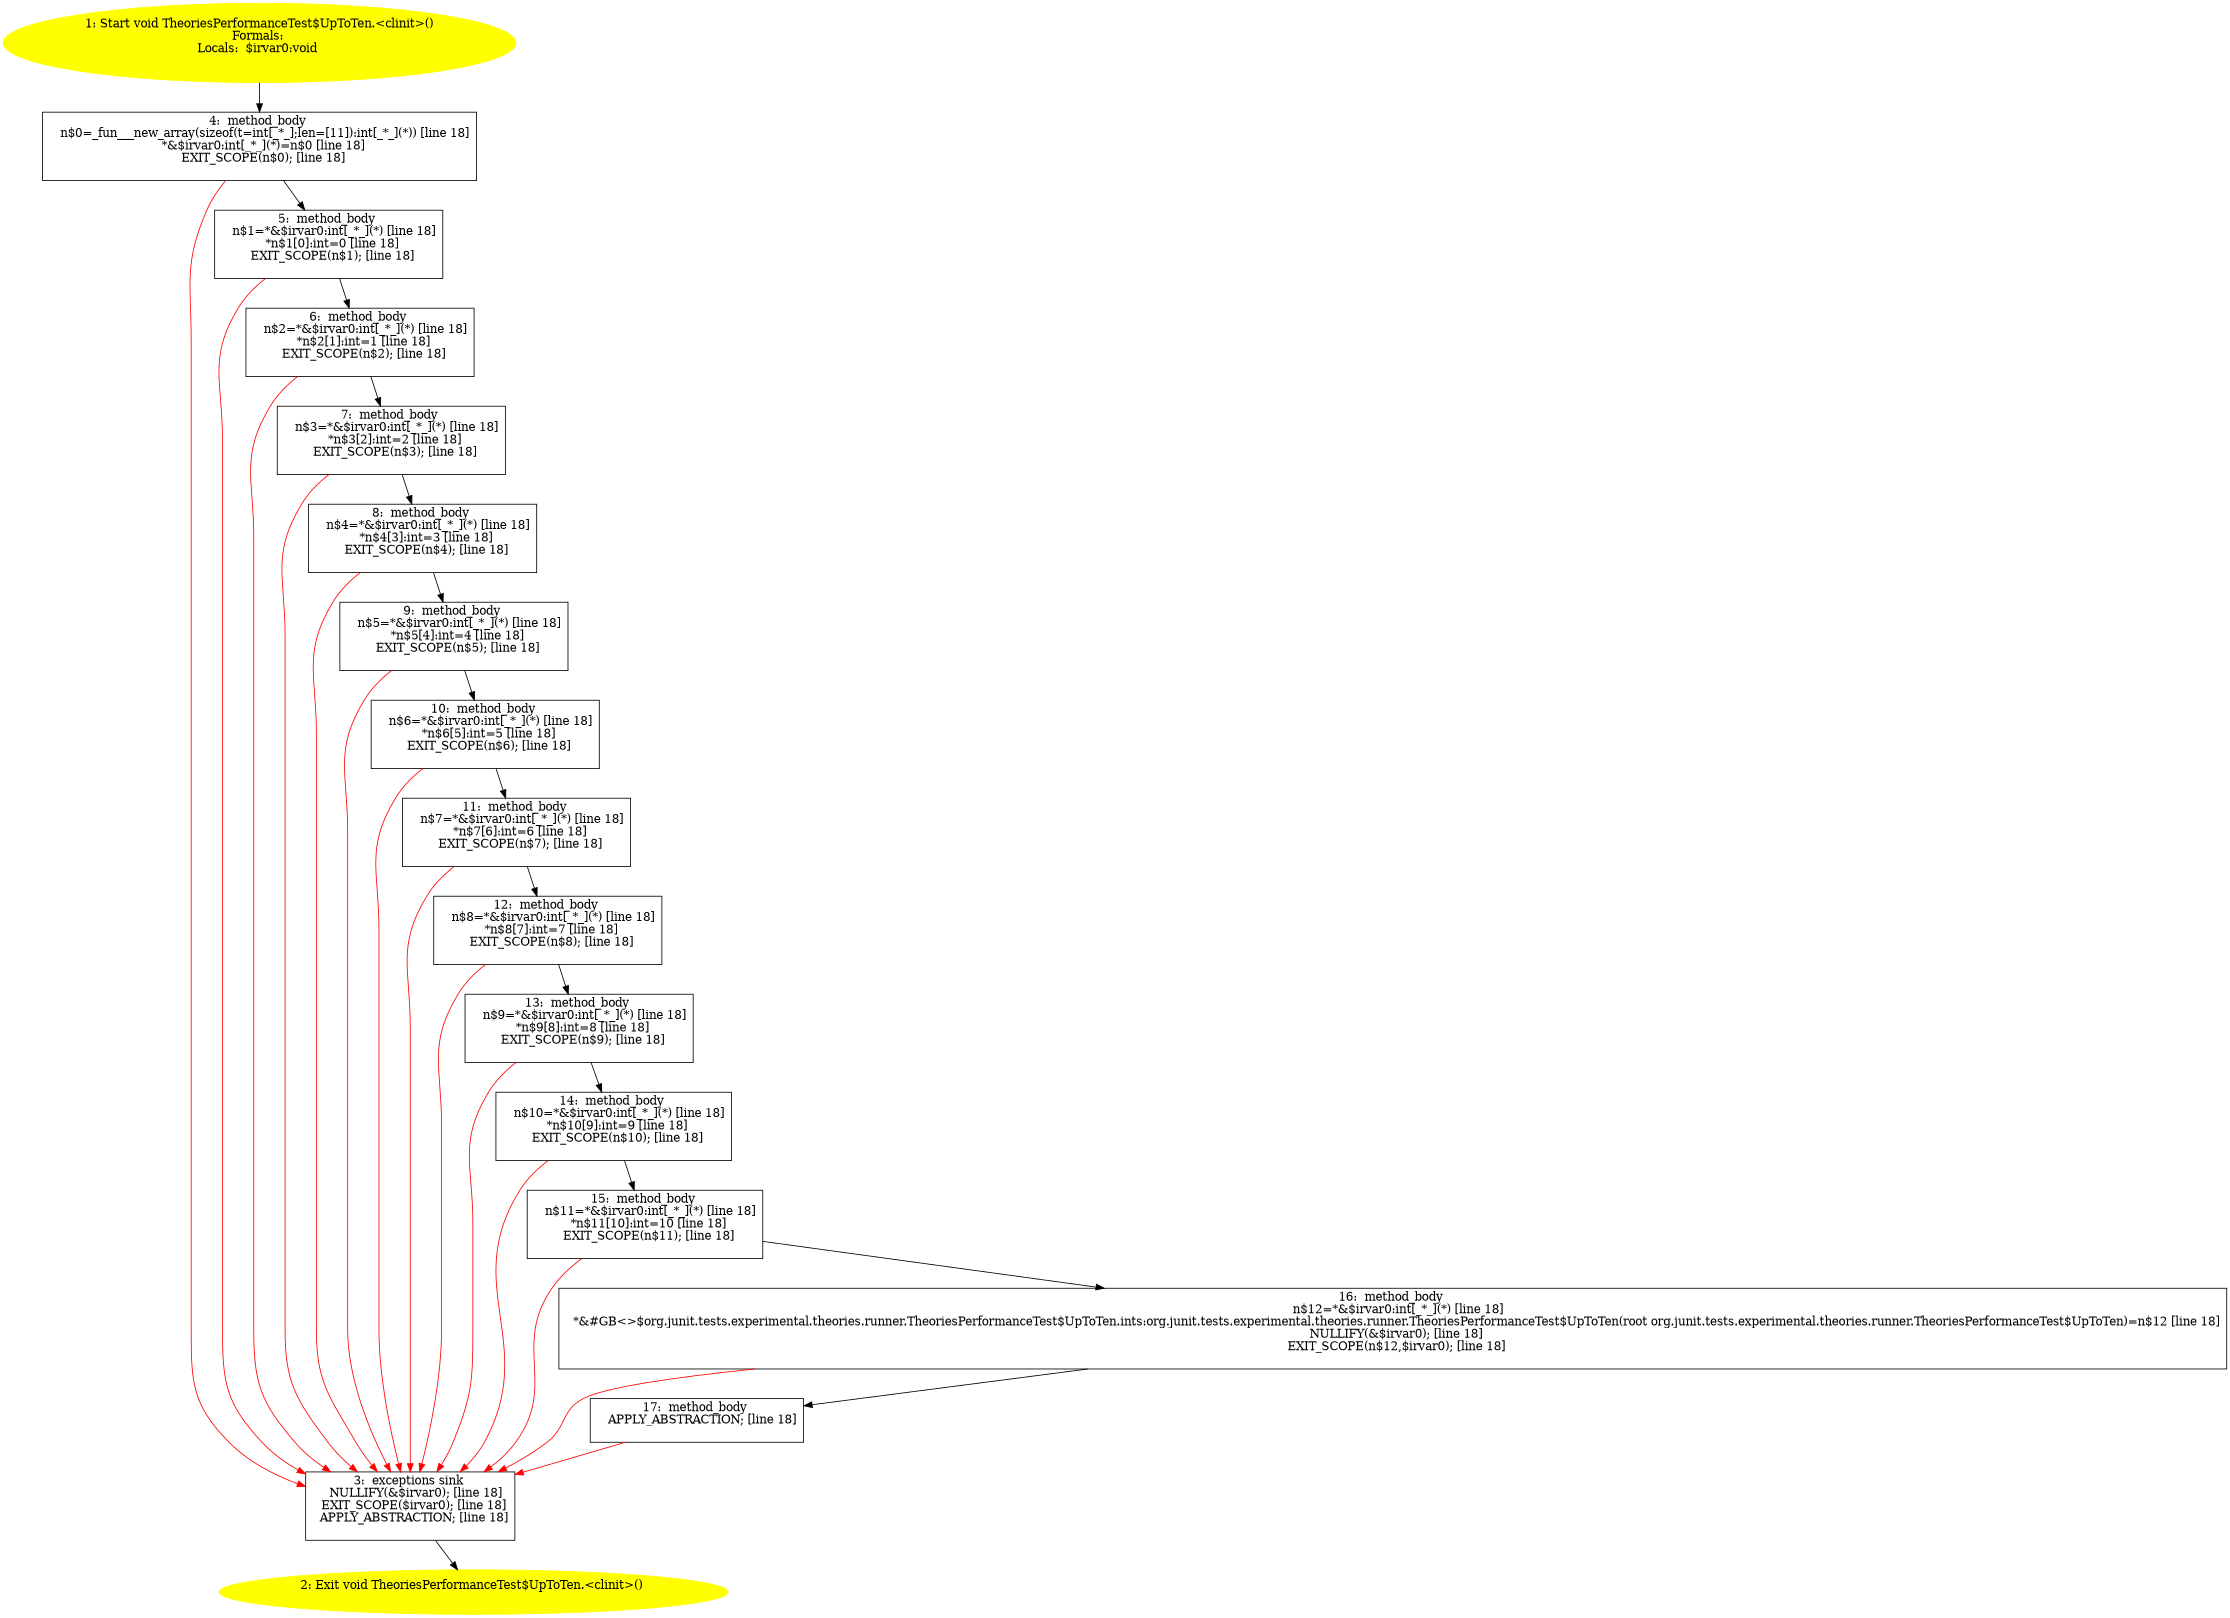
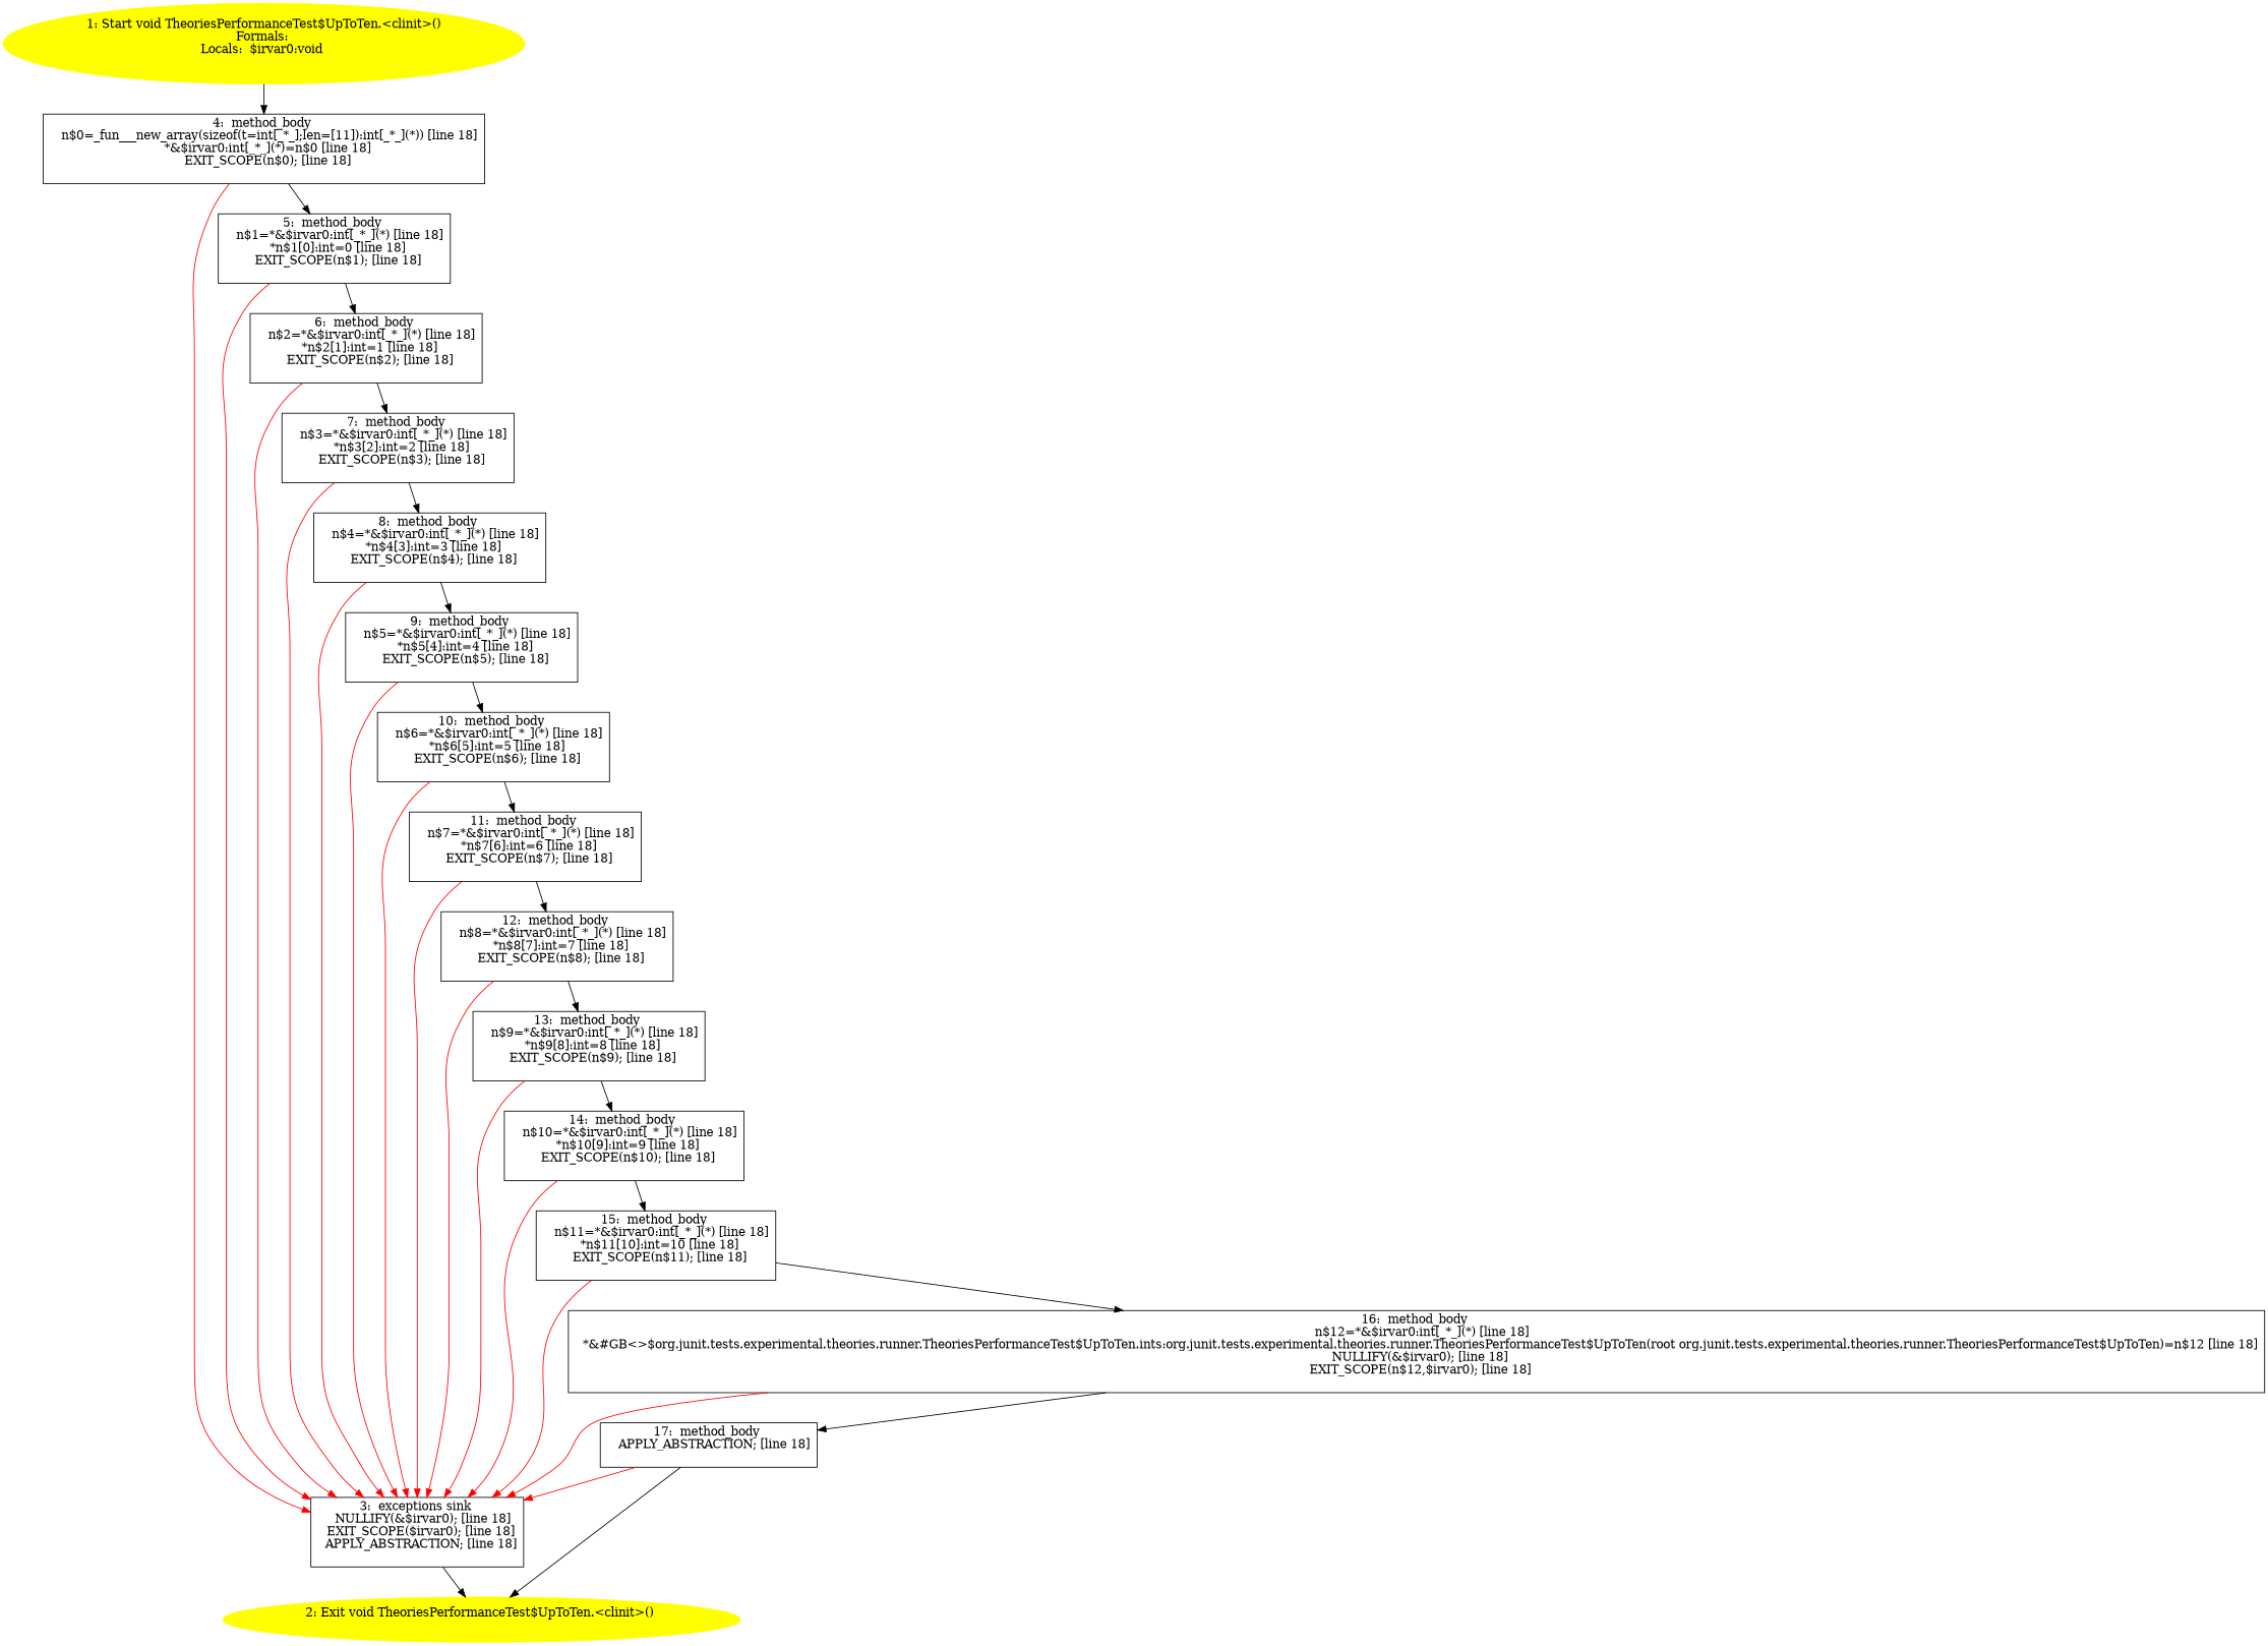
  digraph {
    node [shape=box]
    n1 [color=yellow label="1: Start void TheoriesPerformanceTest$UpToTen.<clinit>()\nFormals: \nLocals:  $irvar0:void \n  " style=filled shape=""]
    n2 [label="4:  method_body \n   n$0=_fun___new_array(sizeof(t=int[_*_];len=[11]):int[_*_](*)) [line 18]\n  *&$irvar0:int[_*_](*)=n$0 [line 18]\n  EXIT_SCOPE(n$0); [line 18]\n "]
    n3 [label="3:  exceptions sink \n   NULLIFY(&$irvar0); [line 18]\n  EXIT_SCOPE($irvar0); [line 18]\n  APPLY_ABSTRACTION; [line 18]\n "]
    n4 [label="5:  method_body \n   n$1=*&$irvar0:int[_*_](*) [line 18]\n  *n$1[0]:int=0 [line 18]\n  EXIT_SCOPE(n$1); [line 18]\n "]
    n5 [color=yellow label="2: Exit void TheoriesPerformanceTest$UpToTen.<clinit>() \n  " style=filled shape=""]
    n6 [label="6:  method_body \n   n$2=*&$irvar0:int[_*_](*) [line 18]\n  *n$2[1]:int=1 [line 18]\n  EXIT_SCOPE(n$2); [line 18]\n "]
    n7 [label="7:  method_body \n   n$3=*&$irvar0:int[_*_](*) [line 18]\n  *n$3[2]:int=2 [line 18]\n  EXIT_SCOPE(n$3); [line 18]\n "]
    n8 [label="8:  method_body \n   n$4=*&$irvar0:int[_*_](*) [line 18]\n  *n$4[3]:int=3 [line 18]\n  EXIT_SCOPE(n$4); [line 18]\n "]
    n9 [label="9:  method_body \n   n$5=*&$irvar0:int[_*_](*) [line 18]\n  *n$5[4]:int=4 [line 18]\n  EXIT_SCOPE(n$5); [line 18]\n "]
    n10 [label="10:  method_body \n   n$6=*&$irvar0:int[_*_](*) [line 18]\n  *n$6[5]:int=5 [line 18]\n  EXIT_SCOPE(n$6); [line 18]\n "]
    n11 [label="11:  method_body \n   n$7=*&$irvar0:int[_*_](*) [line 18]\n  *n$7[6]:int=6 [line 18]\n  EXIT_SCOPE(n$7); [line 18]\n "]
    n12 [label="12:  method_body \n   n$8=*&$irvar0:int[_*_](*) [line 18]\n  *n$8[7]:int=7 [line 18]\n  EXIT_SCOPE(n$8); [line 18]\n "]
    n13 [label="13:  method_body \n   n$9=*&$irvar0:int[_*_](*) [line 18]\n  *n$9[8]:int=8 [line 18]\n  EXIT_SCOPE(n$9); [line 18]\n "]
    n14 [label="14:  method_body \n   n$10=*&$irvar0:int[_*_](*) [line 18]\n  *n$10[9]:int=9 [line 18]\n  EXIT_SCOPE(n$10); [line 18]\n "]
    n15 [label="15:  method_body \n   n$11=*&$irvar0:int[_*_](*) [line 18]\n  *n$11[10]:int=10 [line 18]\n  EXIT_SCOPE(n$11); [line 18]\n "]
    n16 [label="16:  method_body \n   n$12=*&$irvar0:int[_*_](*) [line 18]\n  *&#GB<>$org.junit.tests.experimental.theories.runner.TheoriesPerformanceTest$UpToTen.ints:org.junit.tests.experimental.theories.runner.TheoriesPerformanceTest$UpToTen(root org.junit.tests.experimental.theories.runner.TheoriesPerformanceTest$UpToTen)=n$12 [line 18]\n  NULLIFY(&$irvar0); [line 18]\n  EXIT_SCOPE(n$12,$irvar0); [line 18]\n "]
    n17 [label="17:  method_body \n   APPLY_ABSTRACTION; [line 18]\n "]
    n1 -> n2
    n2 -> n3 [color=red]
    n2 -> n4
    n3 -> n5
    n4 -> n3 [color=red]
    n4 -> n6
    n6 -> n3 [color=red]
    n6 -> n7
    n7 -> n3 [color=red]
    n7 -> n8
    n8 -> n3 [color=red]
    n8 -> n9
    n9 -> n3 [color=red]
    n9 -> n10
    n10 -> n3 [color=red]
    n10 -> n11
    n11 -> n3 [color=red]
    n11 -> n12
    n12 -> n3 [color=red]
    n12 -> n13
    n13 -> n3 [color=red]
    n13 -> n14
    n14 -> n3 [color=red]
    n14 -> n15
    n15 -> n3 [color=red]
    n15 -> n16
    n16 -> n3 [color=red]
    n16 -> n17
    n17 -> n3 [color=red]
+   n17 -> n5
  }
